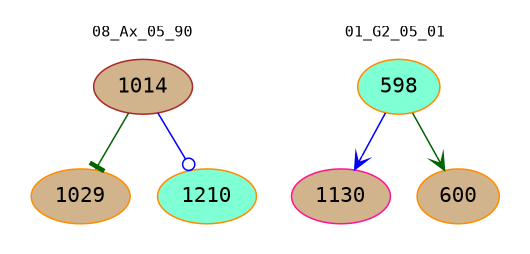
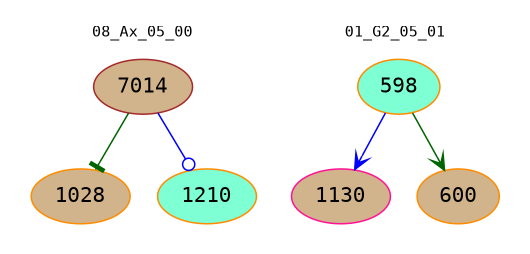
  digraph {
    fontname="DejaVu Sans Mono"
    node [color=darkorange fillcolor=tan fontname="DejaVu Sans Mono" style=filled]
    edge [arrowhead=vee color=darkgreen fontname="DejaVu Sans Mono"]
-   n1 [color=brown label=1014]
-   n2 [label=1029]
+   n1 [color=brown label=7014]
+   n2 [label=1028]
    n3 [fillcolor=aquamarine label=1210]
    n4 [fillcolor=aquamarine label=598]
    n5 [color=deeppink label=1130]
    n6 [label=600]
    subgraph cluster_1 {
      color=white
      fontsize=10
-     label="08_Ax_05_90"
+     label="08_Ax_05_00"
      n1
      n2
      n3
    }
    subgraph cluster_2 {
      color=white
      fontsize=10
      label="01_G2_05_01"
      n4
      n5
      n6
    }
    n1 -> n2 [arrowhead=tee]
    n1 -> n3 [arrowhead=odot color=blue]
    n4 -> n5 [color=blue]
    n4 -> n6
  }
